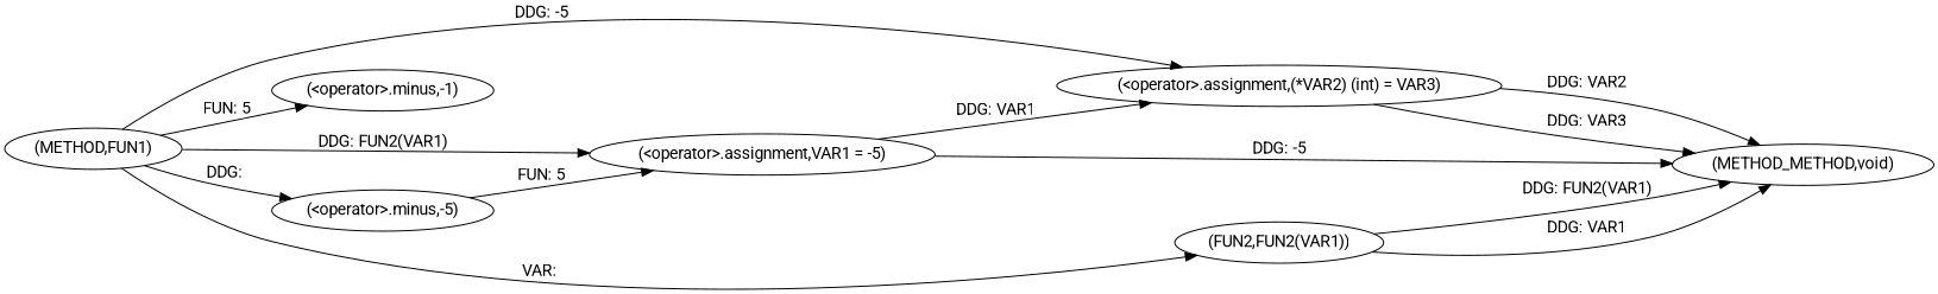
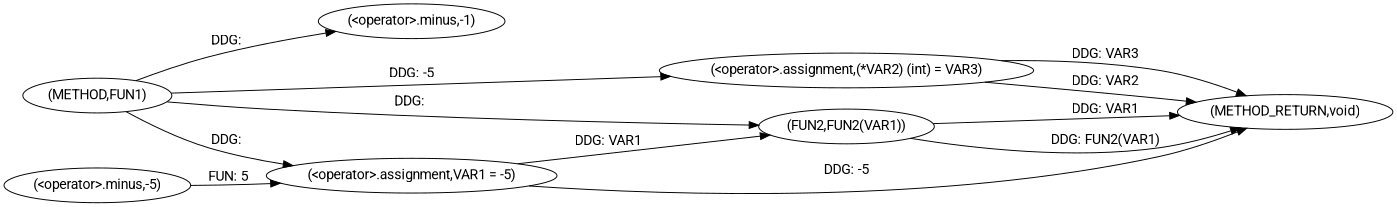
  digraph {
    fontname=Roboto
    rankdir=LR
    node [fontname=Roboto]
    edge [fontname=Roboto]
    n1 [label="(METHOD,FUN1)"]
    n2 [label="(<operator>.assignment,(*VAR2) (int) = VAR3)"]
    n3 [label="(<operator>.minus,-1)"]
    n4 [label="(<operator>.assignment,VAR1 = -5)"]
    n5 [label="(<operator>.minus,-5)"]
    n6 [label="(FUN2,FUN2(VAR1))"]
-   n7 [label="(METHOD_METHOD,void)"]
+   n7 [label="(METHOD_RETURN,void)"]
    n1 -> n2 [label="DDG: -5"]
-   n1 -> n3 [label="FUN: 5"]
-   n1 -> n4 [label="DDG: FUN2(VAR1)"]
-   n1 -> n5 [label="DDG: "]
-   n1 -> n6 [label="VAR: "]
+   n1 -> n3 [label="DDG: "]
+   n1 -> n4 [label="DDG: "]
+   n1 -> n6 [label="DDG: "]
    n2 -> n7 [label="DDG: VAR2"]
    n2 -> n7 [label="DDG: VAR3"]
-   n4 -> n2 [label="DDG: VAR1"]
+   n4 -> n6 [label="DDG: VAR1"]
    n4 -> n7 [label="DDG: -5"]
    n5 -> n4 [label="FUN: 5"]
    n6 -> n7 [label="DDG: FUN2(VAR1)"]
    n6 -> n7 [label="DDG: VAR1"]
  }
